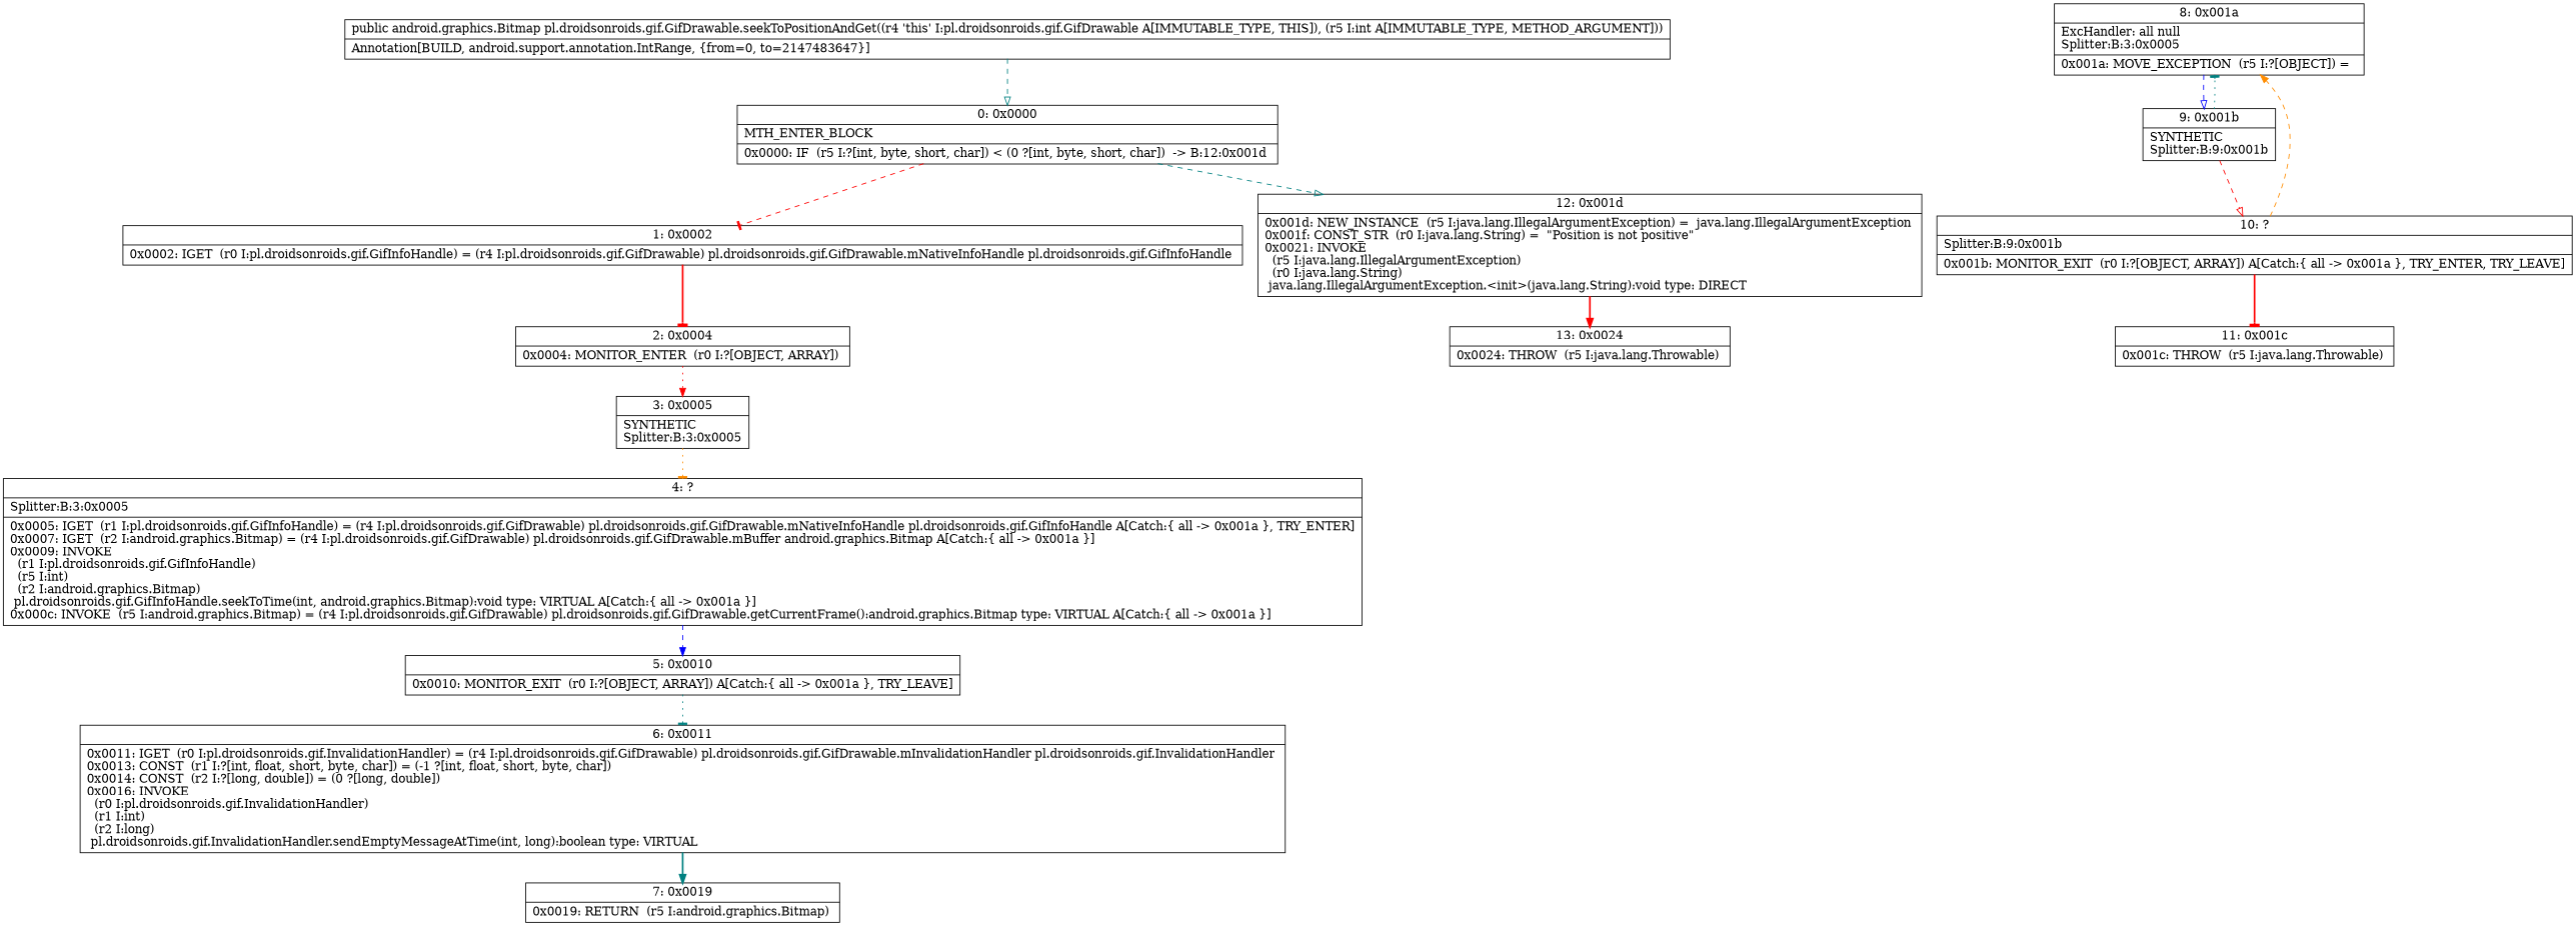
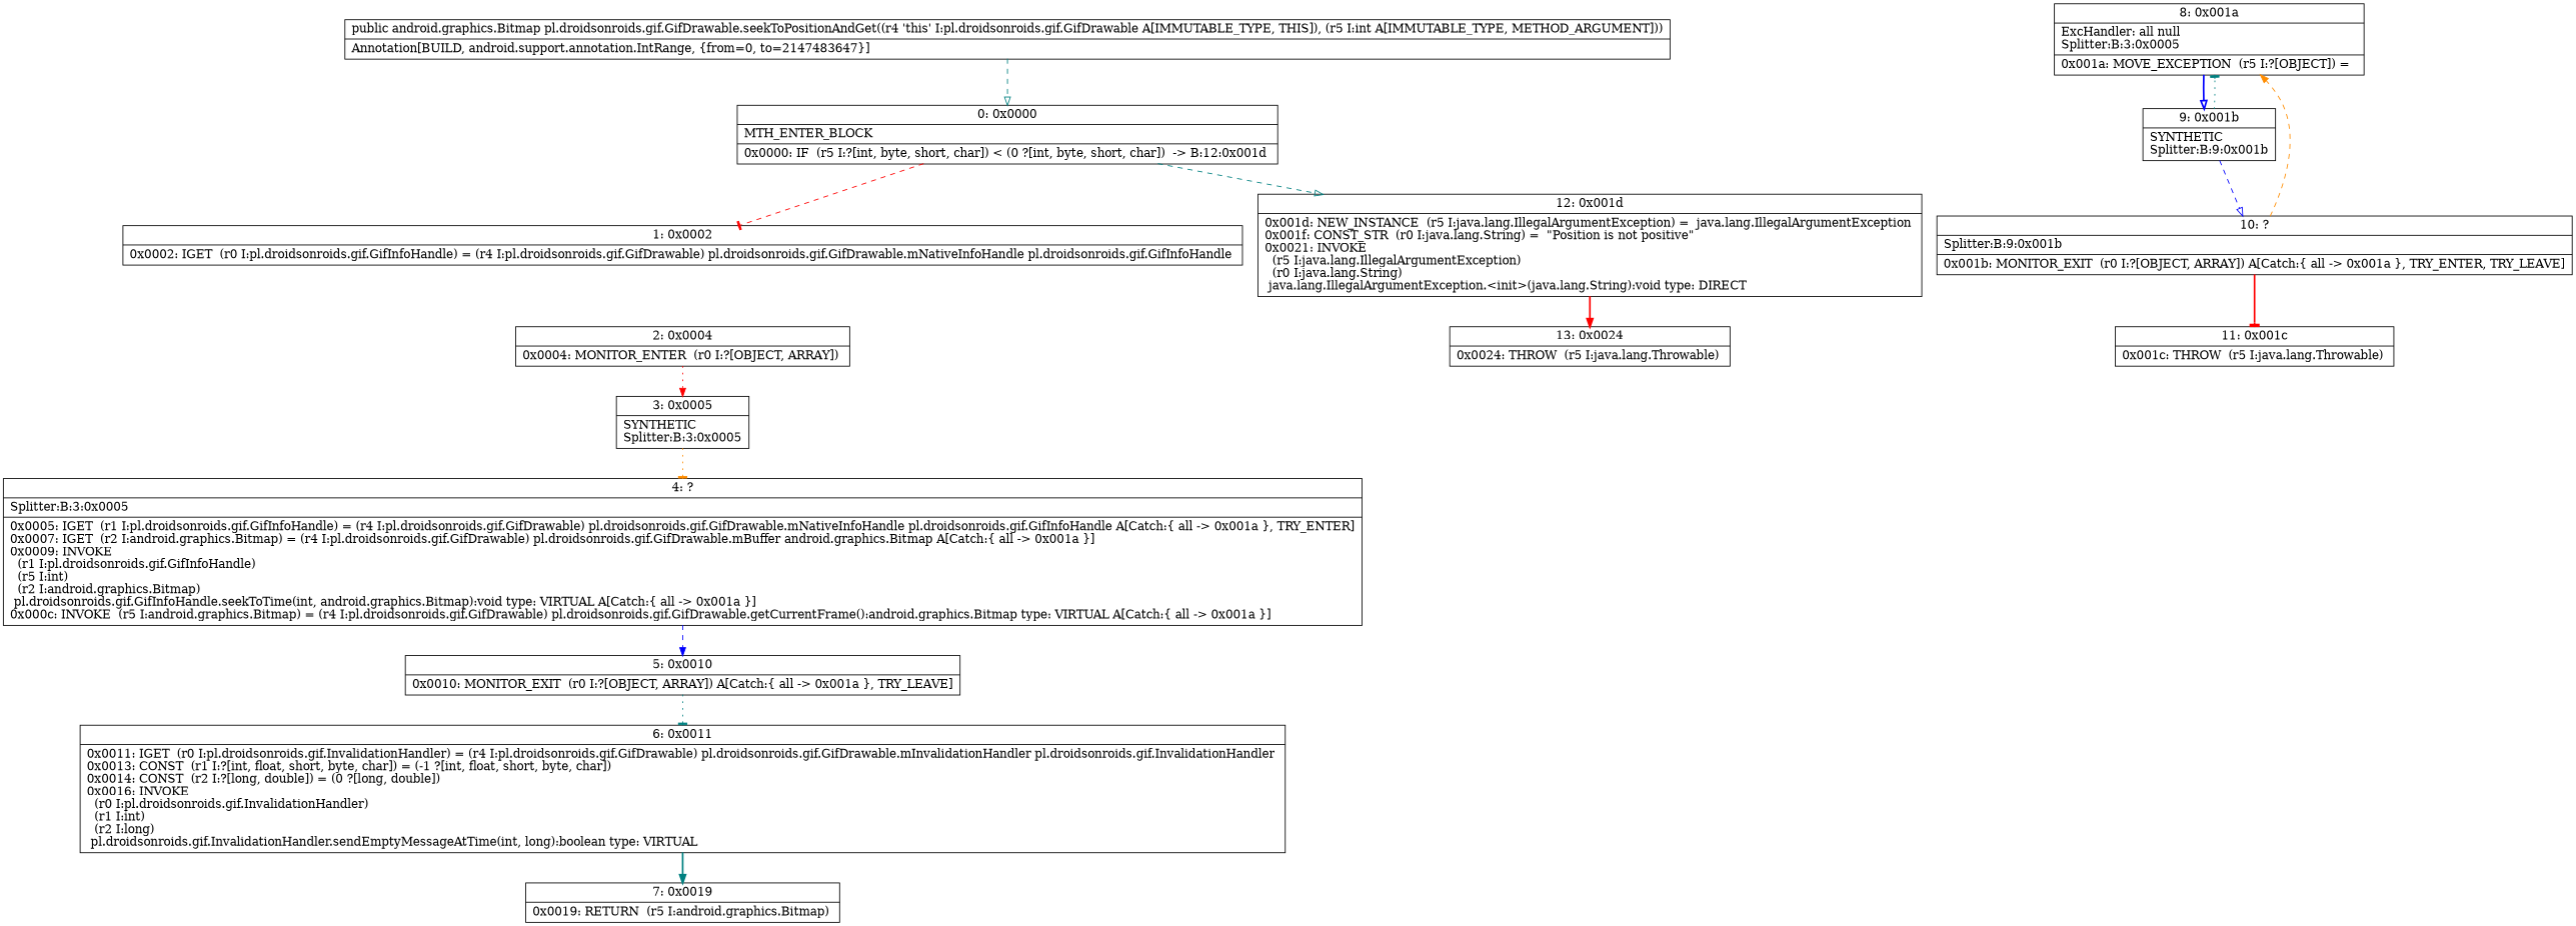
  digraph {
    node [shape=record]
    edge [arrowhead=tee color=red style=dashed]
    n1 [label="{0\:\ 0x0000|MTH_ENTER_BLOCK\l|0x0000: IF  (r5 I:?[int, byte, short, char]) \< (0 ?[int, byte, short, char])  \-\> B:12:0x001d \l}"]
    n2 [label="{1\:\ 0x0002|0x0002: IGET  (r0 I:pl.droidsonroids.gif.GifInfoHandle) = (r4 I:pl.droidsonroids.gif.GifDrawable) pl.droidsonroids.gif.GifDrawable.mNativeInfoHandle pl.droidsonroids.gif.GifInfoHandle \l}"]
    n3 [label="{12\:\ 0x001d|0x001d: NEW_INSTANCE  (r5 I:java.lang.IllegalArgumentException) =  java.lang.IllegalArgumentException \l0x001f: CONST_STR  (r0 I:java.lang.String) =  \"Position is not positive\" \l0x0021: INVOKE  \l  (r5 I:java.lang.IllegalArgumentException)\l  (r0 I:java.lang.String)\l java.lang.IllegalArgumentException.\<init\>(java.lang.String):void type: DIRECT \l}"]
    n4 [label="{2\:\ 0x0004|0x0004: MONITOR_ENTER  (r0 I:?[OBJECT, ARRAY]) \l}"]
    n5 [label="{13\:\ 0x0024|0x0024: THROW  (r5 I:java.lang.Throwable) \l}"]
    n6 [label="{3\:\ 0x0005|SYNTHETIC\lSplitter:B:3:0x0005\l}"]
    n7 [label="{4\:\ ?|Splitter:B:3:0x0005\l|0x0005: IGET  (r1 I:pl.droidsonroids.gif.GifInfoHandle) = (r4 I:pl.droidsonroids.gif.GifDrawable) pl.droidsonroids.gif.GifDrawable.mNativeInfoHandle pl.droidsonroids.gif.GifInfoHandle A[Catch:\{ all \-\> 0x001a \}, TRY_ENTER]\l0x0007: IGET  (r2 I:android.graphics.Bitmap) = (r4 I:pl.droidsonroids.gif.GifDrawable) pl.droidsonroids.gif.GifDrawable.mBuffer android.graphics.Bitmap A[Catch:\{ all \-\> 0x001a \}]\l0x0009: INVOKE  \l  (r1 I:pl.droidsonroids.gif.GifInfoHandle)\l  (r5 I:int)\l  (r2 I:android.graphics.Bitmap)\l pl.droidsonroids.gif.GifInfoHandle.seekToTime(int, android.graphics.Bitmap):void type: VIRTUAL A[Catch:\{ all \-\> 0x001a \}]\l0x000c: INVOKE  (r5 I:android.graphics.Bitmap) = (r4 I:pl.droidsonroids.gif.GifDrawable) pl.droidsonroids.gif.GifDrawable.getCurrentFrame():android.graphics.Bitmap type: VIRTUAL A[Catch:\{ all \-\> 0x001a \}]\l}"]
    n8 [label="{5\:\ 0x0010|0x0010: MONITOR_EXIT  (r0 I:?[OBJECT, ARRAY]) A[Catch:\{ all \-\> 0x001a \}, TRY_LEAVE]\l}"]
    n9 [label="{8\:\ 0x001a|ExcHandler: all null\lSplitter:B:3:0x0005\l|0x001a: MOVE_EXCEPTION  (r5 I:?[OBJECT]) =  \l}"]
    n10 [label="{9\:\ 0x001b|SYNTHETIC\lSplitter:B:9:0x001b\l}"]
    n11 [label="{6\:\ 0x0011|0x0011: IGET  (r0 I:pl.droidsonroids.gif.InvalidationHandler) = (r4 I:pl.droidsonroids.gif.GifDrawable) pl.droidsonroids.gif.GifDrawable.mInvalidationHandler pl.droidsonroids.gif.InvalidationHandler \l0x0013: CONST  (r1 I:?[int, float, short, byte, char]) = (\-1 ?[int, float, short, byte, char]) \l0x0014: CONST  (r2 I:?[long, double]) = (0 ?[long, double]) \l0x0016: INVOKE  \l  (r0 I:pl.droidsonroids.gif.InvalidationHandler)\l  (r1 I:int)\l  (r2 I:long)\l pl.droidsonroids.gif.InvalidationHandler.sendEmptyMessageAtTime(int, long):boolean type: VIRTUAL \l}"]
    n12 [label="{7\:\ 0x0019|0x0019: RETURN  (r5 I:android.graphics.Bitmap) \l}"]
    n13 [label="{10\:\ ?|Splitter:B:9:0x001b\l|0x001b: MONITOR_EXIT  (r0 I:?[OBJECT, ARRAY]) A[Catch:\{ all \-\> 0x001a \}, TRY_ENTER, TRY_LEAVE]\l}"]
    n14 [label="{11\:\ 0x001c|0x001c: THROW  (r5 I:java.lang.Throwable) \l}"]
    n15 [label="{public android.graphics.Bitmap pl.droidsonroids.gif.GifDrawable.seekToPositionAndGet((r4 'this' I:pl.droidsonroids.gif.GifDrawable A[IMMUTABLE_TYPE, THIS]), (r5 I:int A[IMMUTABLE_TYPE, METHOD_ARGUMENT]))  | Annotation[BUILD, android.support.annotation.IntRange, \{from=0, to=2147483647\}]\l}"]
    n1 -> n2
    n1 -> n3 [arrowhead=onormal color=teal]
-   n2 -> n4 [style=bold]
    n3 -> n5 [arrowhead=normal style=bold]
    n4 -> n6 [arrowhead=normal style=dotted]
    n6 -> n7 [color=darkorange style=dotted]
    n7 -> n8 [arrowhead=normal color=blue]
    n8 -> n11 [color=teal style=dotted]
-   n9 -> n10 [arrowhead=onormal color=blue]
+   n9 -> n10 [arrowhead=onormal color=blue style=bold]
    n10 -> n9 [color=teal style=dotted]
-   n10 -> n13 [arrowhead=onormal]
+   n10 -> n13 [arrowhead=onormal color=blue]
    n11 -> n12 [arrowhead=normal color=teal style=bold]
    n13 -> n9 [arrowhead=normal color=darkorange]
    n13 -> n14 [style=bold]
    n15 -> n1 [arrowhead=onormal color=teal]
  }
